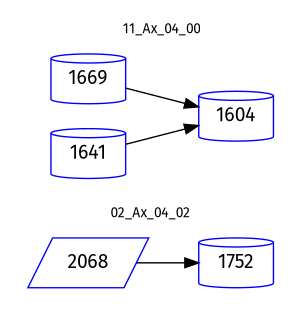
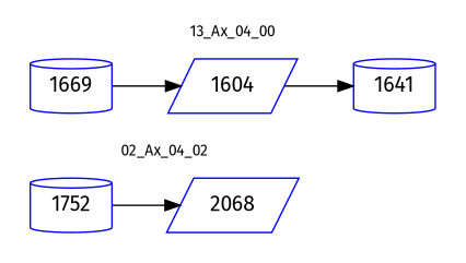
  digraph {
    fontname="Fira Sans"
    rankdir=LR
    node [color=blue fontname="Fira Sans" shape=cylinder]
    edge [color=black fontname="Fira Sans"]
    n1 [label=2068 shape=parallelogram]
    n2 [label=1752]
    n3 [label=1669]
-   n4 [label=1604]
+   n4 [label=1604 shape=parallelogram]
    n5 [label=1641]
    subgraph cluster_1 {
      color=white
      fontsize=10
      label="02_Ax_04_02"
      n1
      n2
    }
    subgraph cluster_2 {
      color=white
      fontsize=10
-     label="11_Ax_04_00"
+     label="13_Ax_04_00"
      n3
      n4
      n5
    }
-   n1 -> n2
+   n2 -> n1
    n3 -> n4
-   n5 -> n4
+   n4 -> n5
  }
